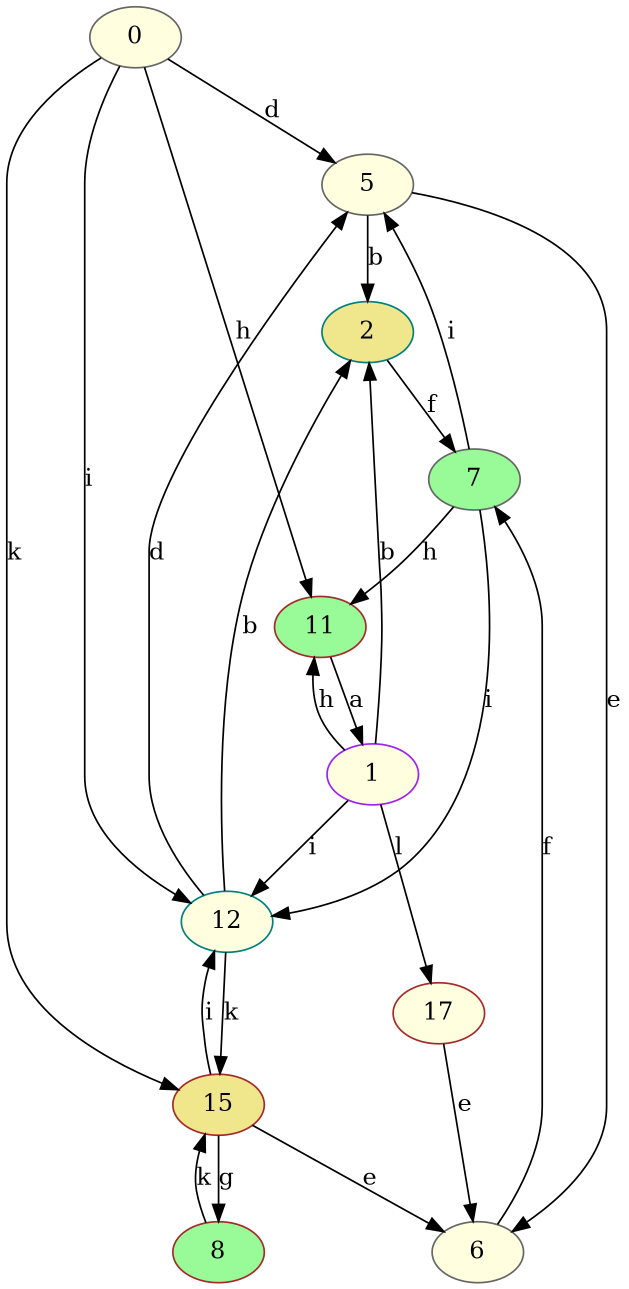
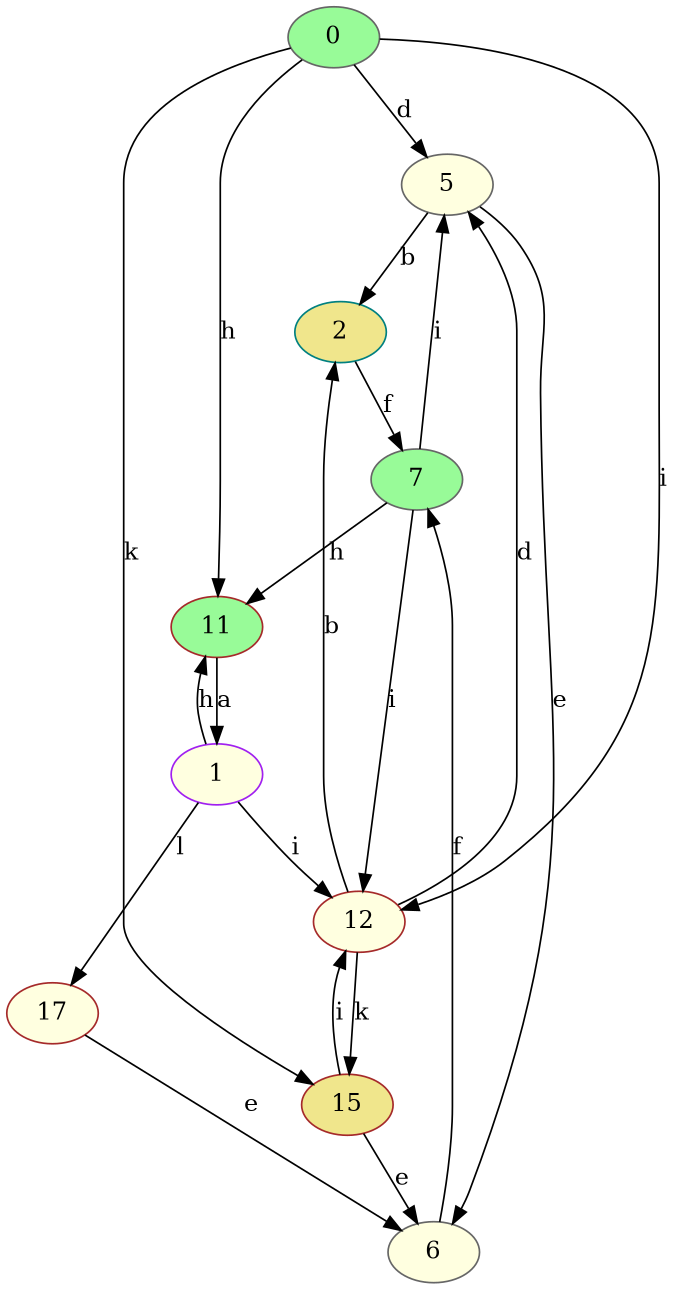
  strict digraph {
    node [color=gray40 fillcolor=lightyellow style=filled]
-   0
+   0 [fillcolor=palegreen]
    5
    11 [color=brown fillcolor=palegreen]
-   12 [color=teal]
+   12 [color=brown]
    15 [color=brown fillcolor=khaki]
    2 [color=teal fillcolor=khaki]
    6
    1 [color=purple]
-   8 [color=brown fillcolor=palegreen]
    17 [color=brown]
    7 [fillcolor=palegreen]
    0 -> 5 [label=d]
    0 -> 11 [label=h]
    0 -> 12 [label=i]
    0 -> 15 [label=k]
    5 -> 2 [label=b]
    5 -> 6 [label=e]
    11 -> 1 [label=a]
    12 -> 5 [label=d]
    12 -> 15 [label=k]
    12 -> 2 [label=b]
    15 -> 12 [label=i]
    15 -> 6 [label=e]
-   15 -> 8 [label=g]
    2 -> 7 [label=f]
    6 -> 7 [label=f]
    1 -> 11 [label=h]
    1 -> 12 [label=i]
-   1 -> 2 [label=b]
    1 -> 17 [label=l]
-   8 -> 15 [label=k]
    17 -> 6 [label=e]
    7 -> 5 [label=i]
    7 -> 11 [label=h]
    7 -> 12 [label=i]
  }
